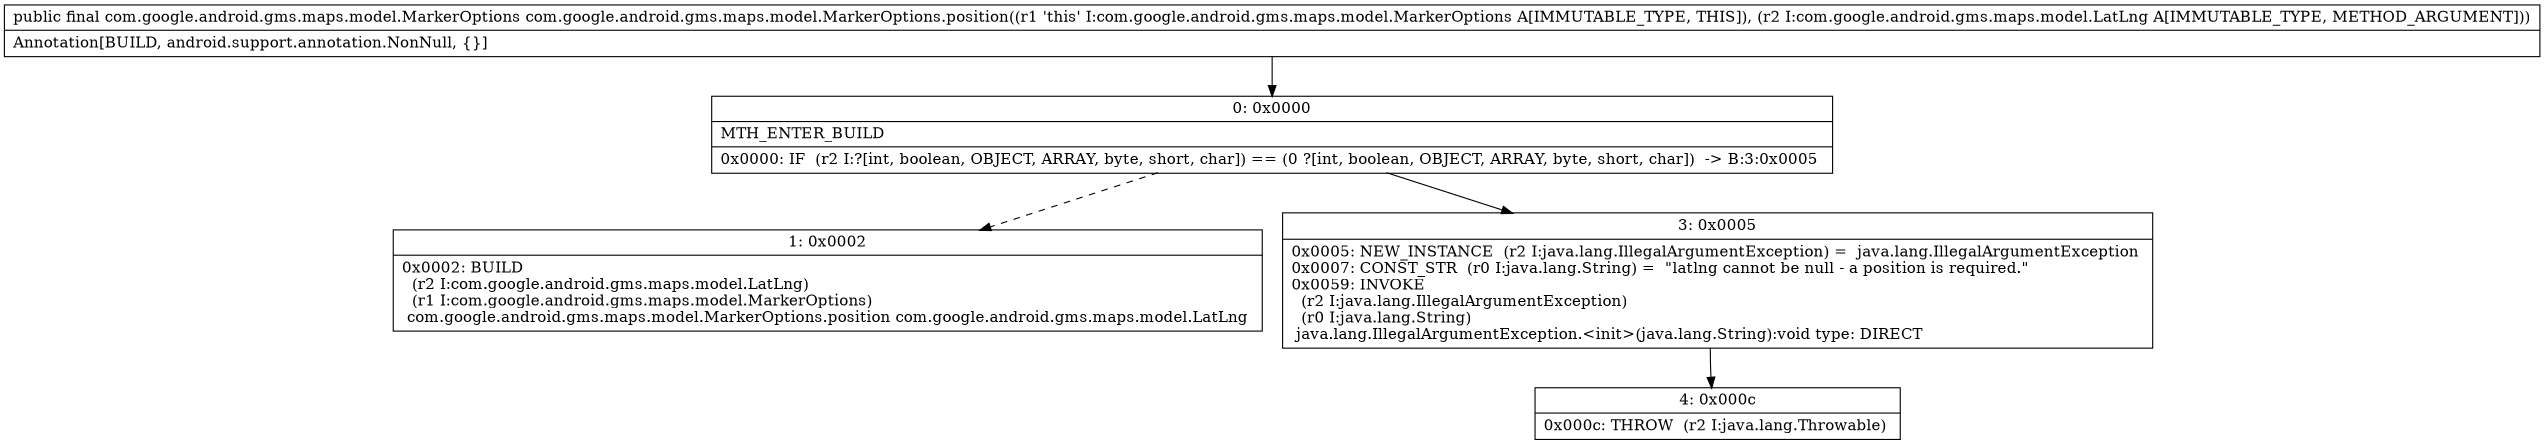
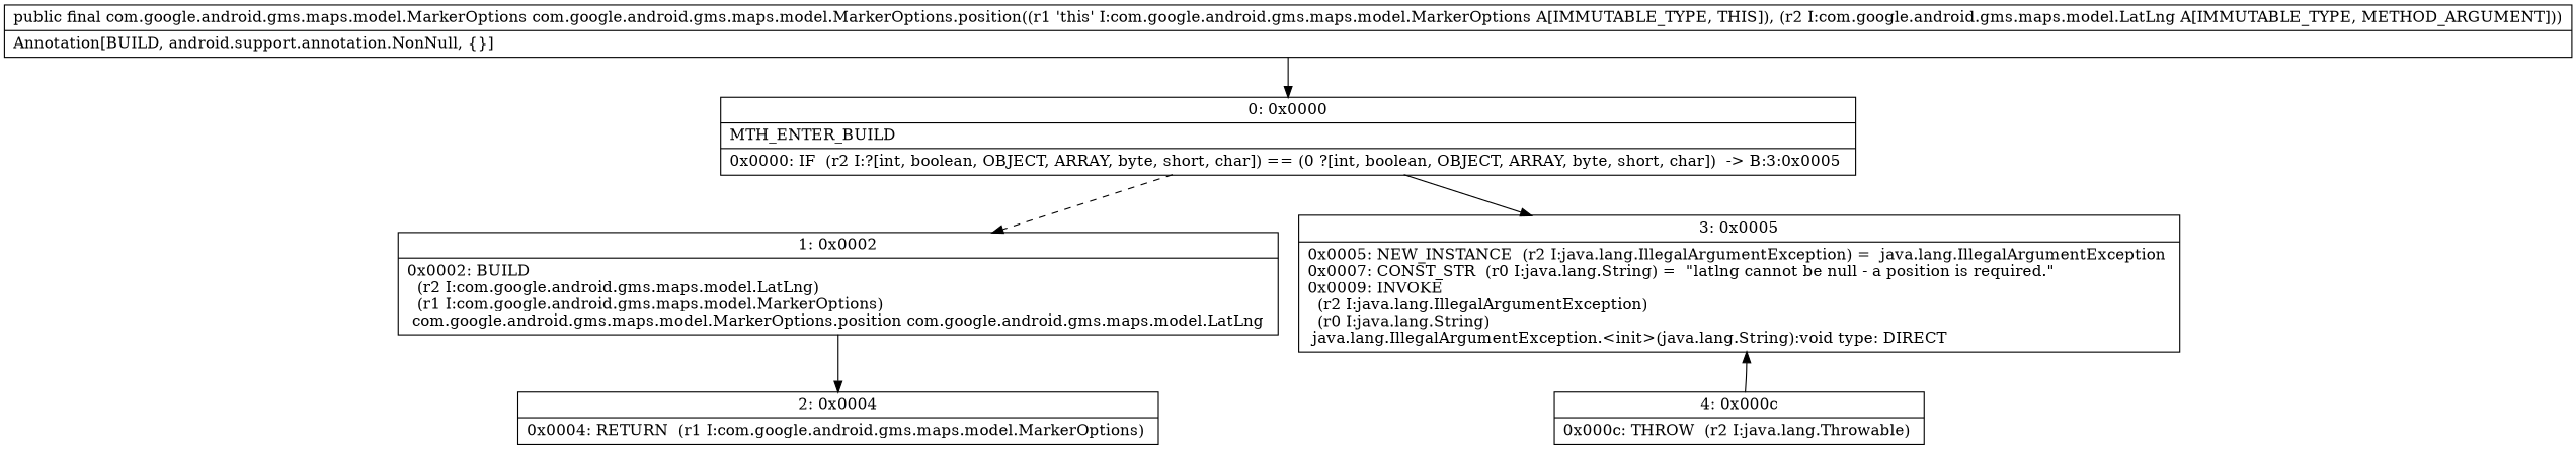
  digraph {
    node [shape=record]
    n1 [label="{0\:\ 0x0000|MTH_ENTER_BUILD\l|0x0000: IF  (r2 I:?[int, boolean, OBJECT, ARRAY, byte, short, char]) == (0 ?[int, boolean, OBJECT, ARRAY, byte, short, char])  \-\> B:3:0x0005 \l}"]
    n2 [label="{1\:\ 0x0002|0x0002: BUILD  \l  (r2 I:com.google.android.gms.maps.model.LatLng)\l  (r1 I:com.google.android.gms.maps.model.MarkerOptions)\l com.google.android.gms.maps.model.MarkerOptions.position com.google.android.gms.maps.model.LatLng \l}"]
-   n3 [label="{3\:\ 0x0005|0x0005: NEW_INSTANCE  (r2 I:java.lang.IllegalArgumentException) =  java.lang.IllegalArgumentException \l0x0007: CONST_STR  (r0 I:java.lang.String) =  \"latlng cannot be null \- a position is required.\" \l0x0059: INVOKE  \l  (r2 I:java.lang.IllegalArgumentException)\l  (r0 I:java.lang.String)\l java.lang.IllegalArgumentException.\<init\>(java.lang.String):void type: DIRECT \l}"]
+   n3 [label="{3\:\ 0x0005|0x0005: NEW_INSTANCE  (r2 I:java.lang.IllegalArgumentException) =  java.lang.IllegalArgumentException \l0x0007: CONST_STR  (r0 I:java.lang.String) =  \"latlng cannot be null \- a position is required.\" \l0x0009: INVOKE  \l  (r2 I:java.lang.IllegalArgumentException)\l  (r0 I:java.lang.String)\l java.lang.IllegalArgumentException.\<init\>(java.lang.String):void type: DIRECT \l}"]
+   n4 [label="{2\:\ 0x0004|0x0004: RETURN  (r1 I:com.google.android.gms.maps.model.MarkerOptions) \l}"]
    n5 [label="{4\:\ 0x000c|0x000c: THROW  (r2 I:java.lang.Throwable) \l}"]
    n6 [label="{public final com.google.android.gms.maps.model.MarkerOptions com.google.android.gms.maps.model.MarkerOptions.position((r1 'this' I:com.google.android.gms.maps.model.MarkerOptions A[IMMUTABLE_TYPE, THIS]), (r2 I:com.google.android.gms.maps.model.LatLng A[IMMUTABLE_TYPE, METHOD_ARGUMENT]))  | Annotation[BUILD, android.support.annotation.NonNull, \{\}]\l}"]
    n1 -> n2 [style=dashed]
    n1 -> n3
-   n3 -> n5
+   n2 -> n4
+   n5 -> n3
    n6 -> n1
  }
